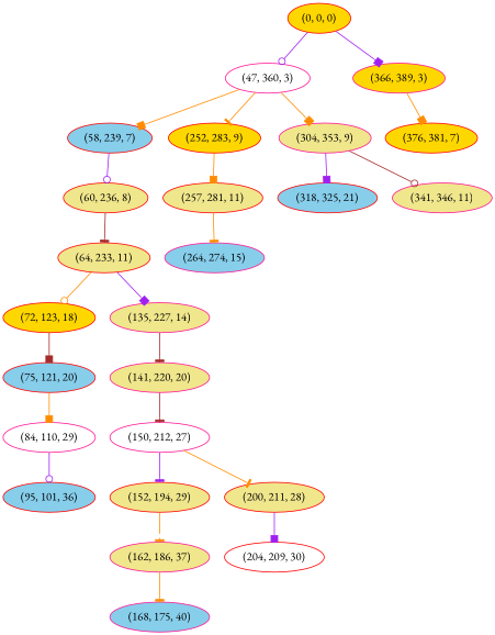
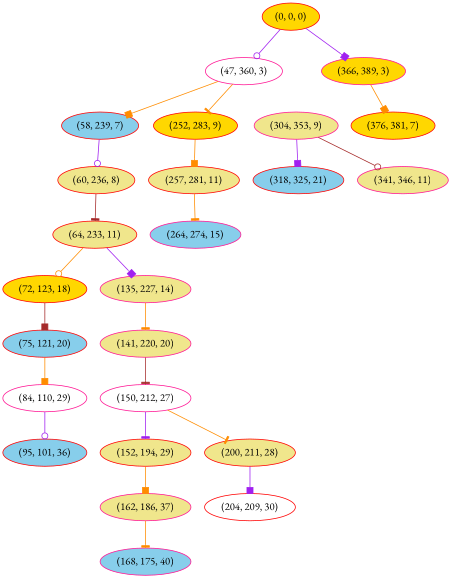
  digraph {
    fontname="EB Garamond"
    node [color=red fillcolor=khaki fontname="EB Garamond" style=filled]
    edge [arrowhead=box color=darkorange fontname="EB Garamond"]
    "(0, 0, 0)" [fillcolor=gold]
    "(47, 360, 3)" [color=deeppink fillcolor=white]
    "(366, 389, 3)" [color=deeppink fillcolor=gold]
    "(58, 239, 7)" [fillcolor=skyblue]
    "(252, 283, 9)" [fillcolor=gold]
    "(304, 353, 9)" [color=deeppink]
    "(376, 381, 7)" [fillcolor=gold]
    "(60, 236, 8)"
    "(257, 281, 11)"
    "(318, 325, 21)" [fillcolor=skyblue]
    "(341, 346, 11)" [color=deeppink]
    "(64, 233, 11)"
    "(72, 123, 18)" [fillcolor=gold]
    "(135, 227, 14)" [color=deeppink]
    "(75, 121, 20)" [fillcolor=skyblue]
    "(141, 220, 20)" [color=deeppink]
    "(84, 110, 29)" [color=deeppink fillcolor=white]
    "(95, 101, 36)" [fillcolor=skyblue]
    "(150, 212, 27)" [color=deeppink fillcolor=white]
    "(152, 194, 29)"
    "(200, 211, 28)"
    n22 [color=deeppink label="(162, 186, 37)"]
    "(204, 209, 30)" [fillcolor=white]
    "(168, 175, 40)" [color=deeppink fillcolor=skyblue]
    "(264, 274, 15)" [color=deeppink fillcolor=skyblue]
    "(0, 0, 0)" -> "(47, 360, 3)" [arrowhead=odot color=purple]
    "(0, 0, 0)" -> "(366, 389, 3)" [color=purple]
    "(47, 360, 3)" -> "(58, 239, 7)"
    "(47, 360, 3)" -> "(252, 283, 9)" [arrowhead=tee]
-   "(47, 360, 3)" -> "(304, 353, 9)"
    "(366, 389, 3)" -> "(376, 381, 7)"
    "(58, 239, 7)" -> "(60, 236, 8)" [arrowhead=odot color=purple]
    "(252, 283, 9)" -> "(257, 281, 11)"
    "(304, 353, 9)" -> "(318, 325, 21)" [color=purple]
    "(304, 353, 9)" -> "(341, 346, 11)" [arrowhead=odot color=brown]
    "(60, 236, 8)" -> "(64, 233, 11)" [arrowhead=tee color=brown]
    "(257, 281, 11)" -> "(264, 274, 15)" [arrowhead=tee]
    "(64, 233, 11)" -> "(72, 123, 18)" [arrowhead=odot]
    "(64, 233, 11)" -> "(135, 227, 14)" [color=purple]
    "(72, 123, 18)" -> "(75, 121, 20)" [color=brown]
-   "(135, 227, 14)" -> "(141, 220, 20)" [arrowhead=tee color=brown]
+   "(135, 227, 14)" -> "(141, 220, 20)" [arrowhead=tee]
    "(75, 121, 20)" -> "(84, 110, 29)"
    "(141, 220, 20)" -> "(150, 212, 27)" [arrowhead=tee color=brown]
    "(84, 110, 29)" -> "(95, 101, 36)" [arrowhead=odot color=purple]
    "(150, 212, 27)" -> "(152, 194, 29)" [arrowhead=tee color=purple]
    "(150, 212, 27)" -> "(200, 211, 28)" [arrowhead=tee]
-   "(152, 194, 29)" -> n22 [arrowhead=tee]
+   "(152, 194, 29)" -> n22
    "(200, 211, 28)" -> "(204, 209, 30)" [color=purple]
    n22 -> "(168, 175, 40)" [arrowhead=tee]
  }
